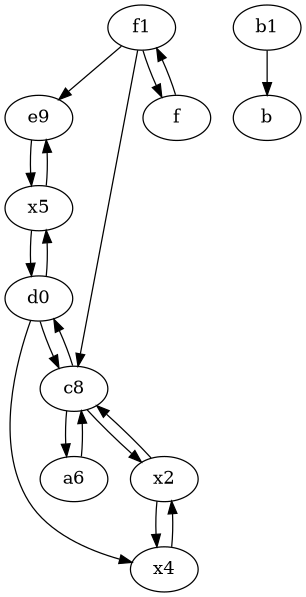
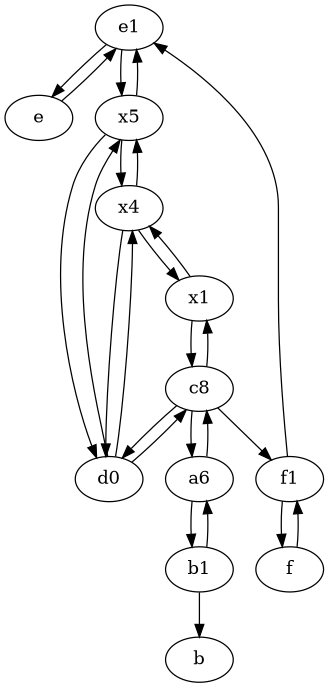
  digraph {
-   e1 [label=e9]
+   e1
+   e
    n3 [label=x5]
    n4 [label=d0]
    n5 [label=x4]
    f1
    n7 [label=c8]
    f
    n9 [label=a6]
-   x2
+   x2 [label=x1]
    b1
    b
+   e1 -> e
    e1 -> n3
+   e -> e1
    n3 -> e1
    n3 -> n4
+   n3 -> n5
    n4 -> n3
    n4 -> n5
    n4 -> n7
+   n5 -> n3
+   n5 -> n4
    n5 -> x2
    f1 -> e1
-   f1 -> n7
+   n7 -> f1
    f1 -> f
    n7 -> n4
    n7 -> n9
    n7 -> x2
    f -> f1
    n9 -> n7
+   n9 -> b1
    x2 -> n5
    x2 -> n7
+   b1 -> n9
    b1 -> b
  }
